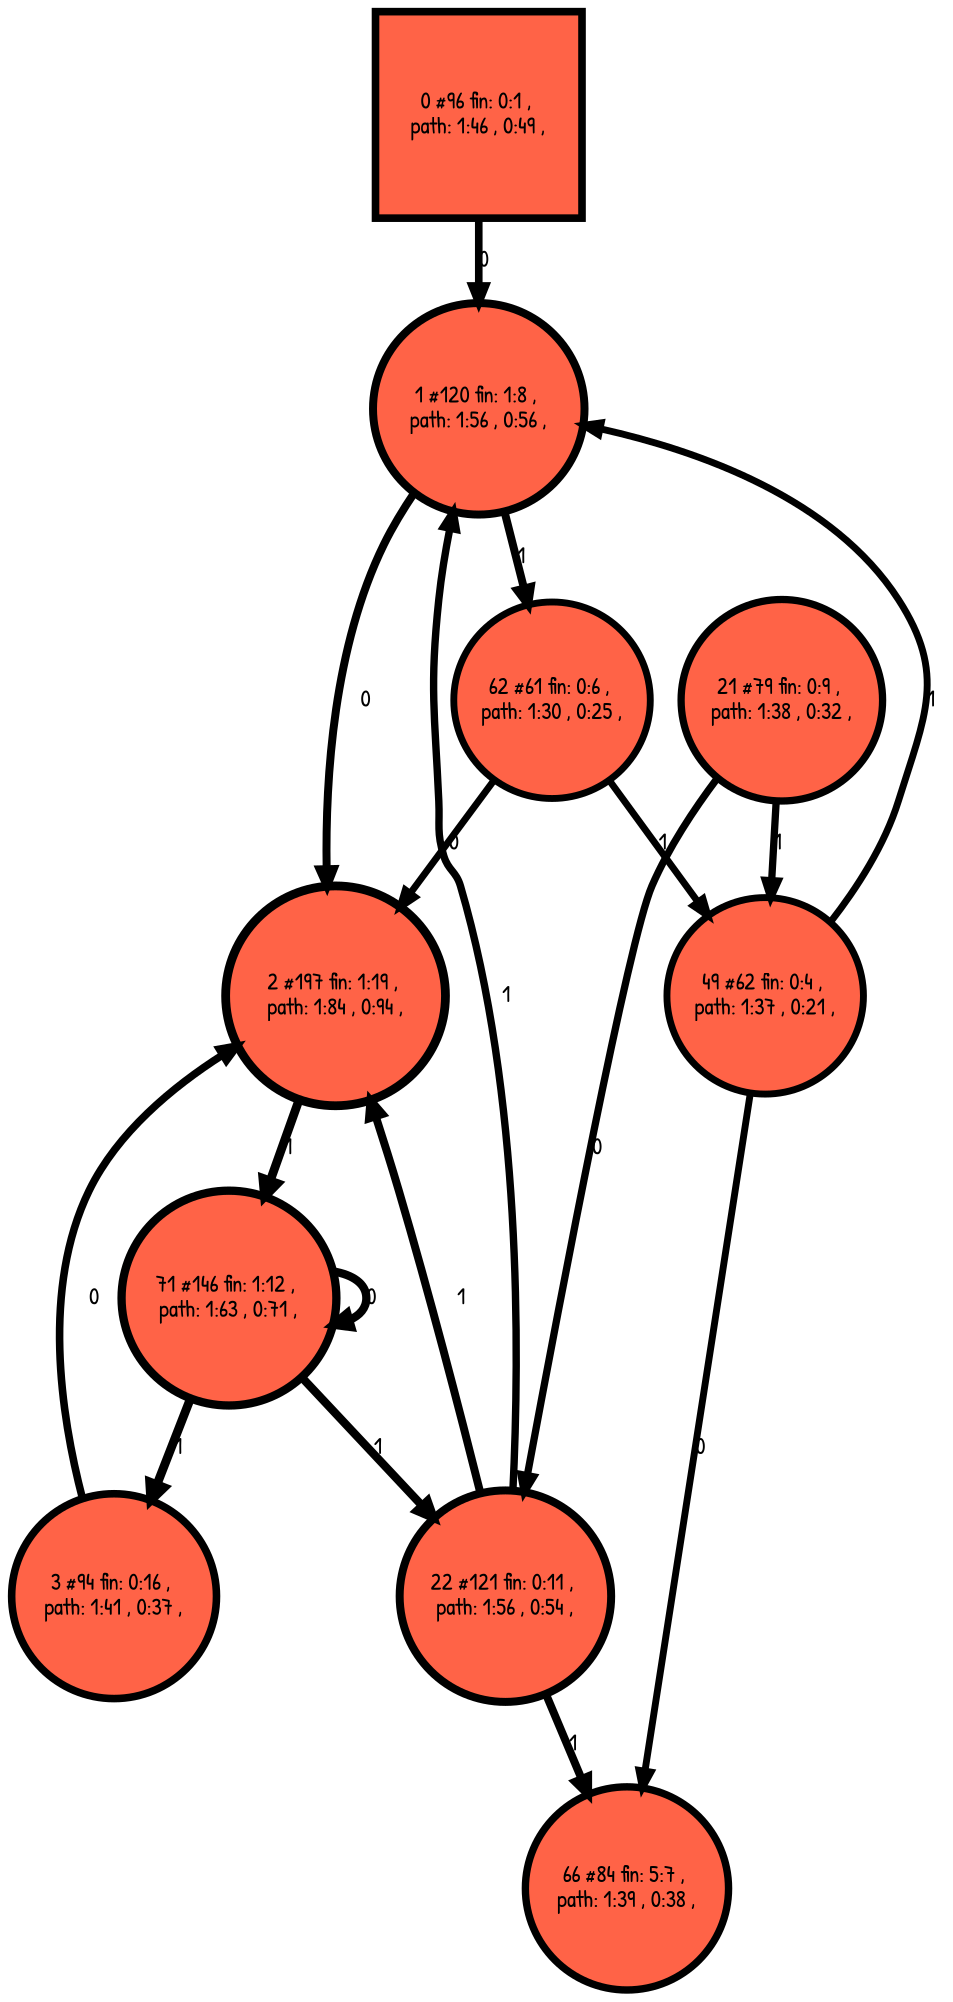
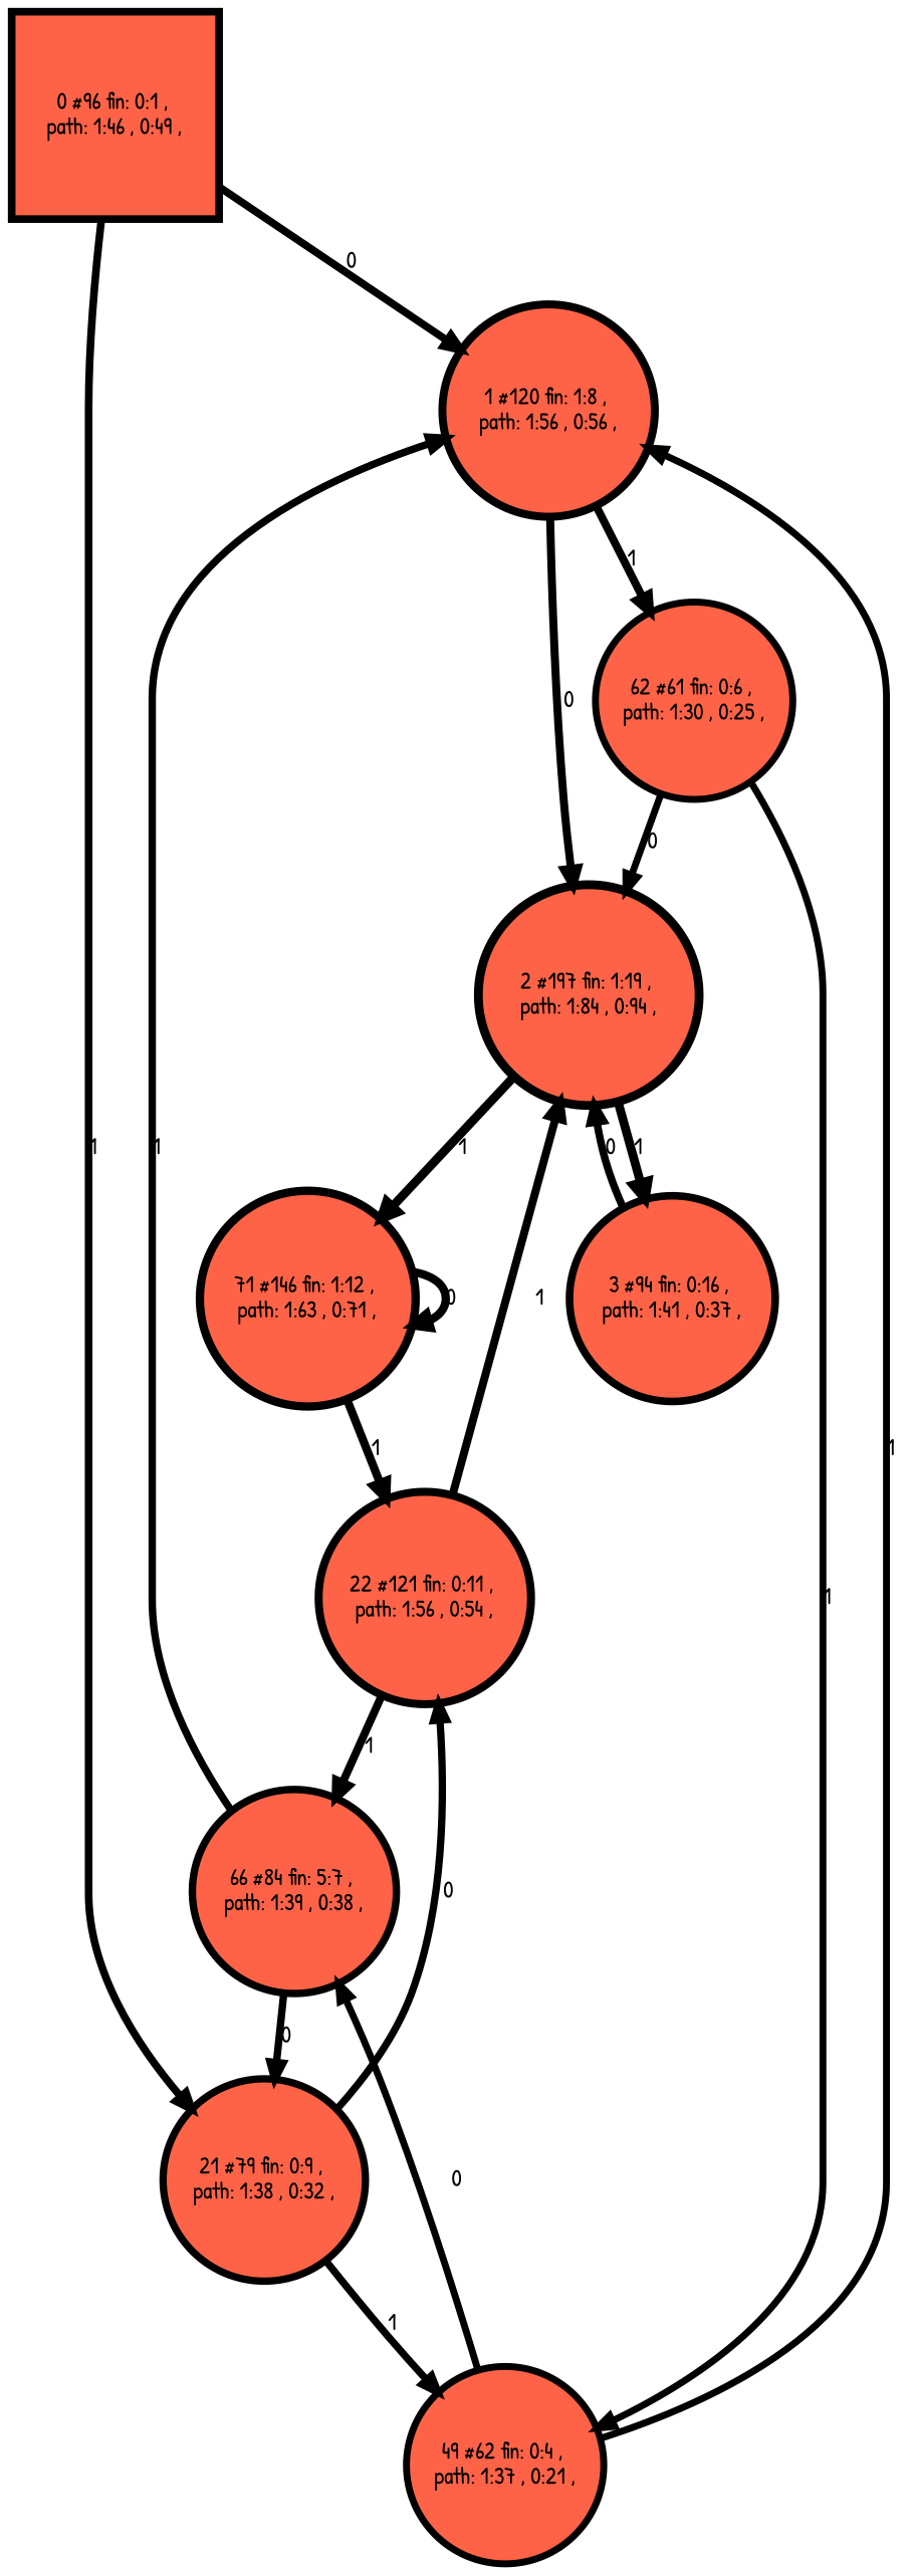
  digraph {
    fontname="Patrick Hand"
    node [fillcolor=tomato fontname="Patrick Hand" style=filled]
    edge [fontname="Patrick Hand" penwidth=4.57471]
    n1 [height=1.71824 label="0 #96 fin: 0:1 , \n path: 1:46 , 0:49 , " penwidth=4.57471 shape=box width=1.71824]
    n2 [height=1.75713 label="1 #120 fin: 1:8 , \n path: 1:56 , 0:56 , " penwidth=4.79579 width=1.75713]
    n3 [height=1.68307 label="21 #79 fin: 0:9 , \n path: 1:38 , 0:32 , " penwidth=4.38203 width=1.68307]
    n4 [height=1.83869 label="2 #197 fin: 1:19 , \n path: 1:84 , 0:94 , " penwidth=5.28827 width=1.83869]
    n5 [height=1.63455 label="62 #61 fin: 0:6 , \n path: 1:30 , 0:25 , " penwidth=4.12713 width=1.63455]
    n6 [height=1.75855 label="22 #121 fin: 0:11 , \n path: 1:56 , 0:54 , " penwidth=4.80402 width=1.75855]
    n7 [height=1.63766 label="49 #62 fin: 0:4 , \n path: 1:37 , 0:21 , " penwidth=4.14313 width=1.63766]
    n8 [height=1.79016 label="71 #146 fin: 1:12 , \n path: 1:63 , 0:71 , " penwidth=4.99043 width=1.79016]
    n9 [height=1.7145 label="3 #94 fin: 0:16 , \n path: 1:41 , 0:37 , " penwidth=4.55388 width=1.7145]
    n10 [height=1.69427 label="66 #84 fin: 5:7 , \n path: 1:39 , 0:38 , " penwidth=4.44265 width=1.69427]
    n1 -> n2 [label="0 "]
+   n1 -> n3 [label="1 "]
    n2 -> n4 [label="0 " penwidth=4.79579]
    n2 -> n5 [label="1 " penwidth=4.79579]
    n3 -> n6 [label="0 " penwidth=4.38203]
    n3 -> n7 [label="1 " penwidth=4.38203]
    n4 -> n8 [label="1 " penwidth=5.28827]
-   n8 -> n9 [label="1 " penwidth=5.28827]
+   n4 -> n9 [label="1 " penwidth=5.28827]
    n5 -> n4 [label="0 " penwidth=4.12713]
    n5 -> n7 [label="1 " penwidth=4.12713]
    n6 -> n4 [label="1 " penwidth=4.80402]
    n6 -> n10 [label="1 " penwidth=4.80402]
    n7 -> n2 [label="1 " penwidth=4.14313]
    n7 -> n10 [label="0 " penwidth=4.14313]
    n8 -> n6 [label="1 " penwidth=4.99043]
    n8 -> n8 [label="0 " penwidth=4.99043]
    n9 -> n4 [label="0 " penwidth=4.55388]
-   n6 -> n2 [label="1 " penwidth=4.44265]
+   n10 -> n2 [label="1 " penwidth=4.44265]
+   n10 -> n3 [label="0 " penwidth=4.44265]
  }
